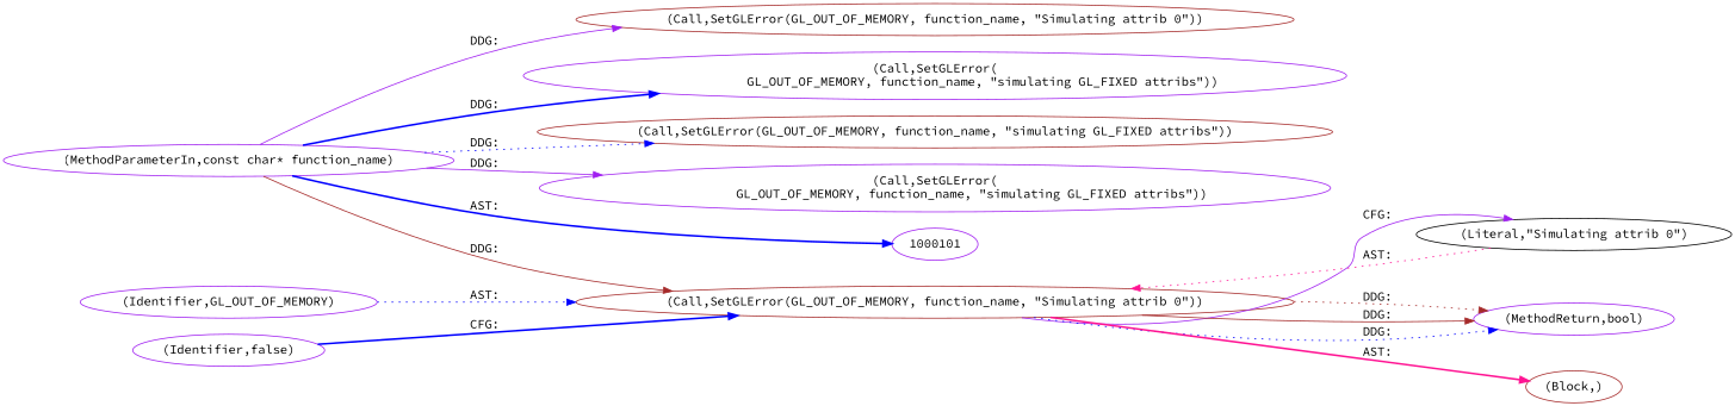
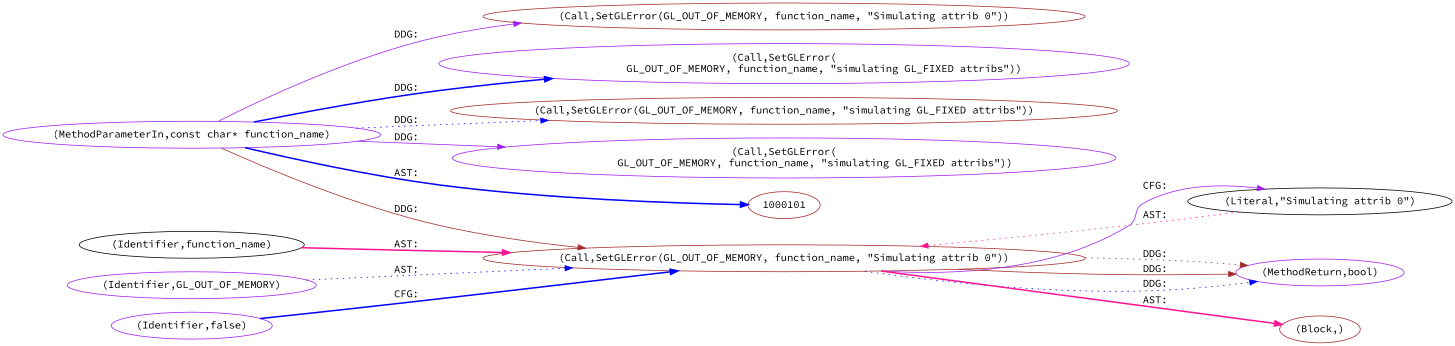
  digraph {
    fontname="Source Code Pro"
    rankdir=LR
    node [color=purple fontname="Source Code Pro"]
    edge [color=blue fontname="Source Code Pro" style=solid]
    n1 [color=brown label="(Call,SetGLError(GL_OUT_OF_MEMORY, function_name, \"Simulating attrib 0\"))"]
    n2 [color=black label="(Literal,\"Simulating attrib 0\")"]
    n3 [label="(MethodReturn,bool)"]
    n4 [color=brown label="(Block,)"]
    n5 [label="(MethodParameterIn,const char* function_name)"]
    n6 [color=brown label="(Call,SetGLError(GL_OUT_OF_MEMORY, function_name, \"Simulating attrib 0\"))"]
    n7 [label="(Call,SetGLError(\n             GL_OUT_OF_MEMORY, function_name, \"simulating GL_FIXED attribs\"))"]
    n8 [color=brown label="(Call,SetGLError(GL_OUT_OF_MEMORY, function_name, \"simulating GL_FIXED attribs\"))"]
    n9 [label="(Call,SetGLError(\n          GL_OUT_OF_MEMORY, function_name, \"simulating GL_FIXED attribs\"))"]
-   1000101
+   1000101 [color=brown]
+   n11 [color=black label="(Identifier,function_name)"]
    n12 [label="(Identifier,GL_OUT_OF_MEMORY)"]
    n13 [label="(Identifier,false)"]
    n1 -> n2 [color=purple label="CFG: "]
    n1 -> n3 [color=brown label="DDG: " style=dotted]
    n1 -> n3 [color=brown label="DDG: "]
    n1 -> n3 [label="DDG: " style=dotted]
    n1 -> n4 [color=deeppink label="AST: " style=bold]
    n2 -> n1 [color=deeppink label="AST: " style=dotted]
    n5 -> n1 [color=brown label="DDG: "]
    n5 -> n6 [color=purple label="DDG: "]
    n5 -> n7 [label="DDG: " style=bold]
    n5 -> n8 [label="DDG: " style=dotted]
    n5 -> n9 [color=purple label="DDG: "]
    n5 -> 1000101 [label="AST: " style=bold]
+   n11 -> n1 [color=deeppink label="AST: " style=bold]
    n12 -> n1 [label="AST: " style=dotted]
    n13 -> n1 [label="CFG: " style=bold]
  }
